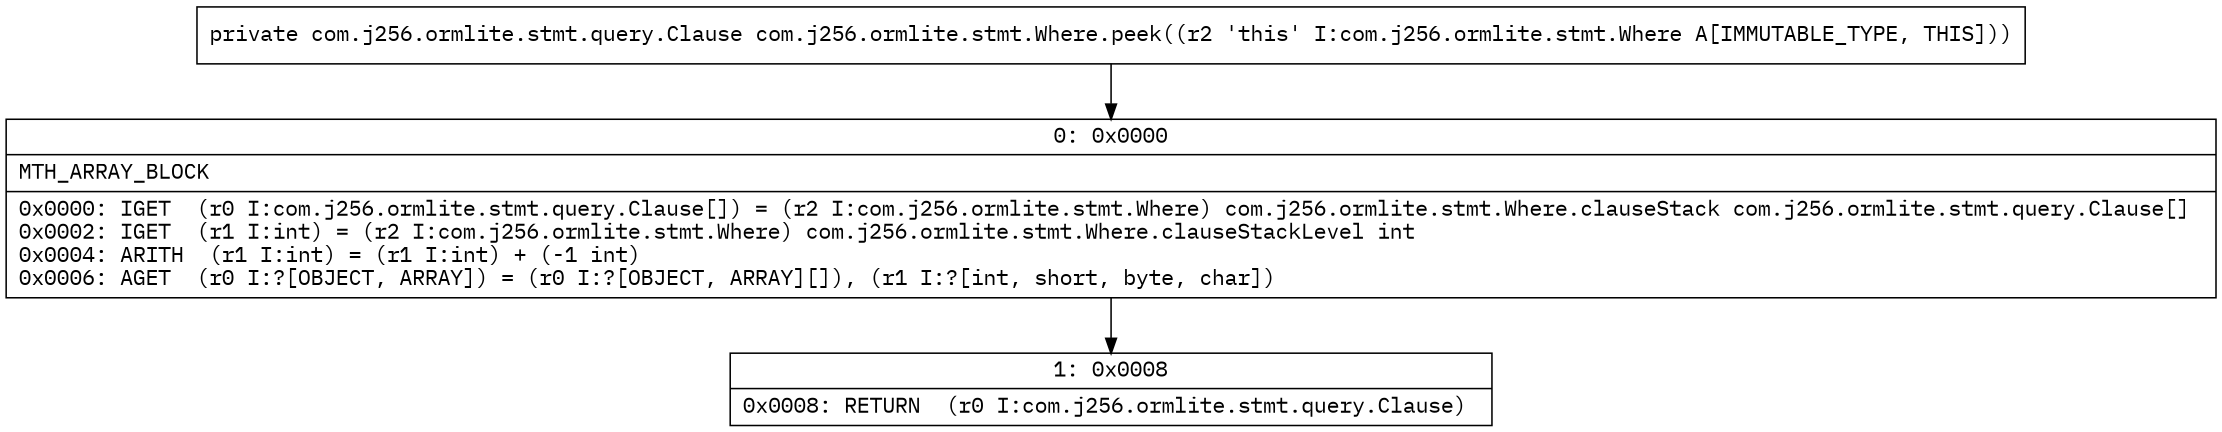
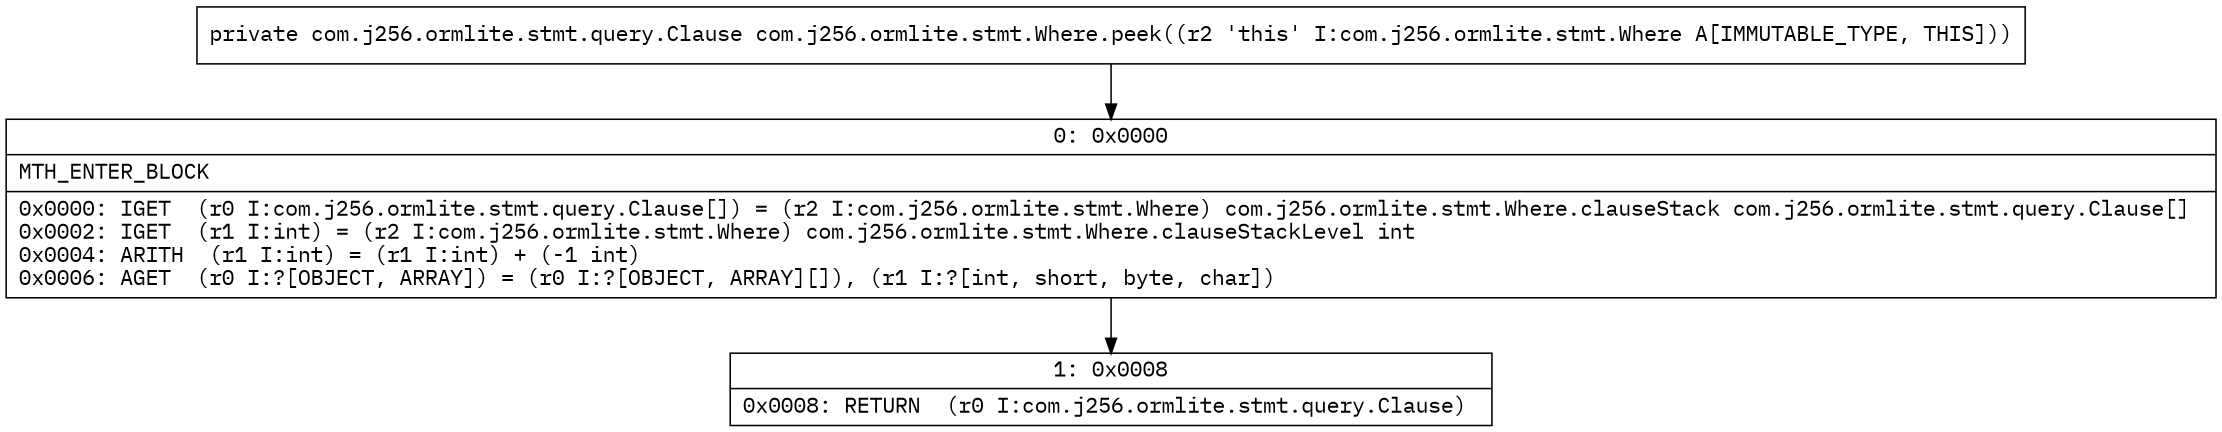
  digraph {
    fontname="IBM Plex Mono"
    node [shape=record fontname="IBM Plex Mono"]
    edge [fontname="IBM Plex Mono"]
-   n1 [label="{0\:\ 0x0000|MTH_ARRAY_BLOCK\l|0x0000: IGET  (r0 I:com.j256.ormlite.stmt.query.Clause[]) = (r2 I:com.j256.ormlite.stmt.Where) com.j256.ormlite.stmt.Where.clauseStack com.j256.ormlite.stmt.query.Clause[] \l0x0002: IGET  (r1 I:int) = (r2 I:com.j256.ormlite.stmt.Where) com.j256.ormlite.stmt.Where.clauseStackLevel int \l0x0004: ARITH  (r1 I:int) = (r1 I:int) + (\-1 int) \l0x0006: AGET  (r0 I:?[OBJECT, ARRAY]) = (r0 I:?[OBJECT, ARRAY][]), (r1 I:?[int, short, byte, char]) \l}"]
+   n1 [label="{0\:\ 0x0000|MTH_ENTER_BLOCK\l|0x0000: IGET  (r0 I:com.j256.ormlite.stmt.query.Clause[]) = (r2 I:com.j256.ormlite.stmt.Where) com.j256.ormlite.stmt.Where.clauseStack com.j256.ormlite.stmt.query.Clause[] \l0x0002: IGET  (r1 I:int) = (r2 I:com.j256.ormlite.stmt.Where) com.j256.ormlite.stmt.Where.clauseStackLevel int \l0x0004: ARITH  (r1 I:int) = (r1 I:int) + (\-1 int) \l0x0006: AGET  (r0 I:?[OBJECT, ARRAY]) = (r0 I:?[OBJECT, ARRAY][]), (r1 I:?[int, short, byte, char]) \l}"]
    n2 [label="{1\:\ 0x0008|0x0008: RETURN  (r0 I:com.j256.ormlite.stmt.query.Clause) \l}"]
    n3 [label="{private com.j256.ormlite.stmt.query.Clause com.j256.ormlite.stmt.Where.peek((r2 'this' I:com.j256.ormlite.stmt.Where A[IMMUTABLE_TYPE, THIS])) }"]
    n1 -> n2
    n3 -> n1
  }
